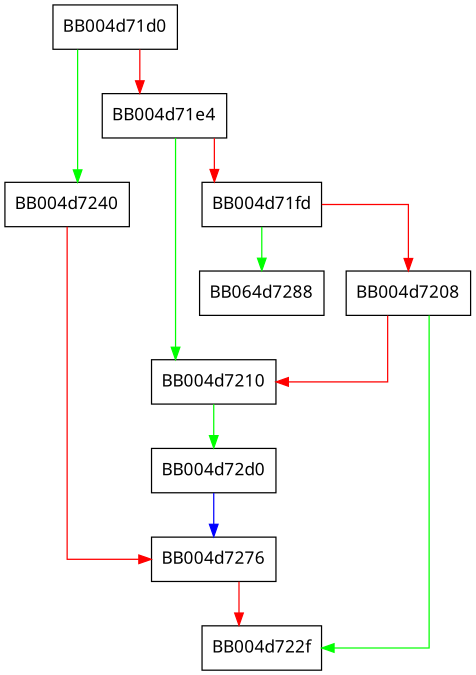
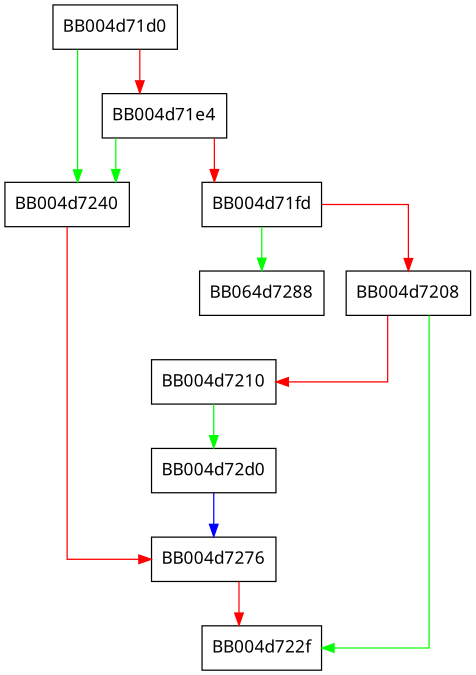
  digraph {
    fontname="Noto Sans"
    splines=ortho
    node [fontname="Noto Sans" shape=box]
    edge [color=red fontname="Noto Sans"]
    BB004d71d0
    BB004d7240
    BB004d71e4
    BB004d7276
    BB004d71fd
    BB004d722f
    n7 [label=BB064d7288]
    BB004d7208
    BB004d7210
    BB004d72d0
    BB004d71d0 -> BB004d7240 [color=green]
    BB004d71d0 -> BB004d71e4
    BB004d7240 -> BB004d7276
-   BB004d71e4 -> BB004d7210 [color=green]
+   BB004d71e4 -> BB004d7240 [color=green]
    BB004d71e4 -> BB004d71fd
    BB004d7276 -> BB004d722f
    BB004d71fd -> n7 [color=green]
    BB004d71fd -> BB004d7208
    BB004d7208 -> BB004d722f [color=green]
    BB004d7208 -> BB004d7210
    BB004d7210 -> BB004d72d0 [color=green]
    BB004d72d0 -> BB004d7276 [color=blue]
  }
